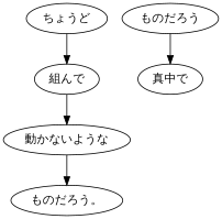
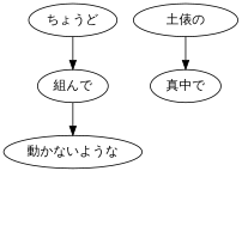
  digraph {
    n1 [label="ちょうど"]
    n2 [label="組んで"]
    n3 [label="動かないような"]
-   n4 [label="ものだろう"]
+   n4 [label="土俵の"]
    n5 [label="真中で"]
-   n6 [label="ものだろう。"]
    n1 -> n2
    n2 -> n3
-   n3 -> n6
    n4 -> n5
  }
